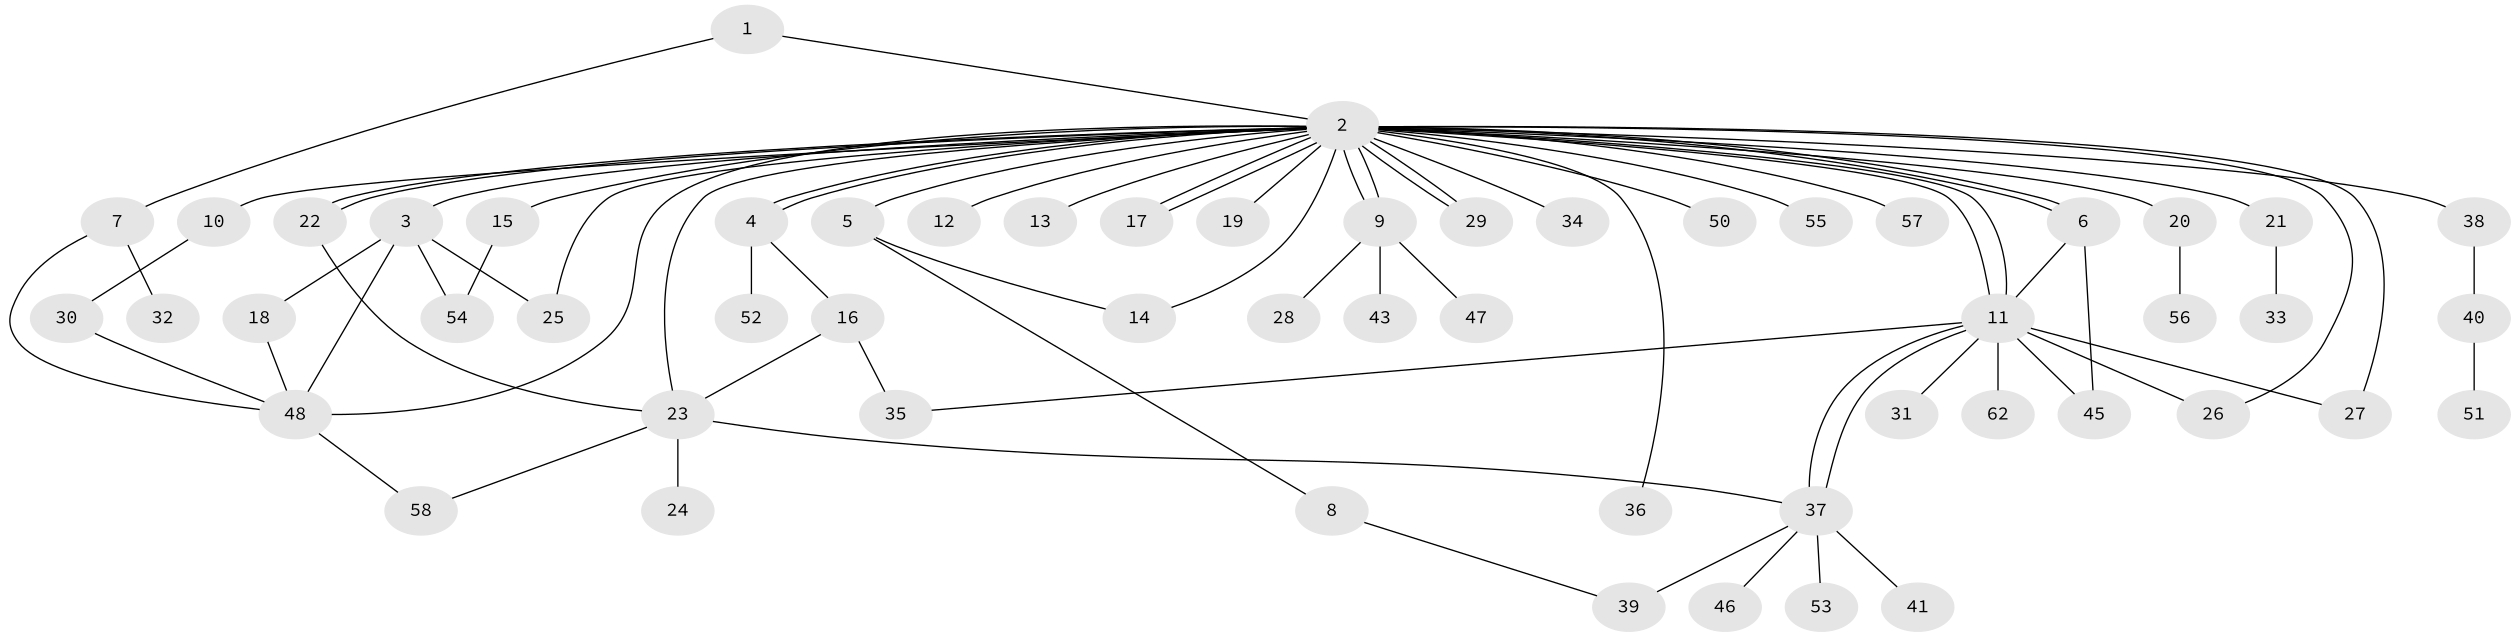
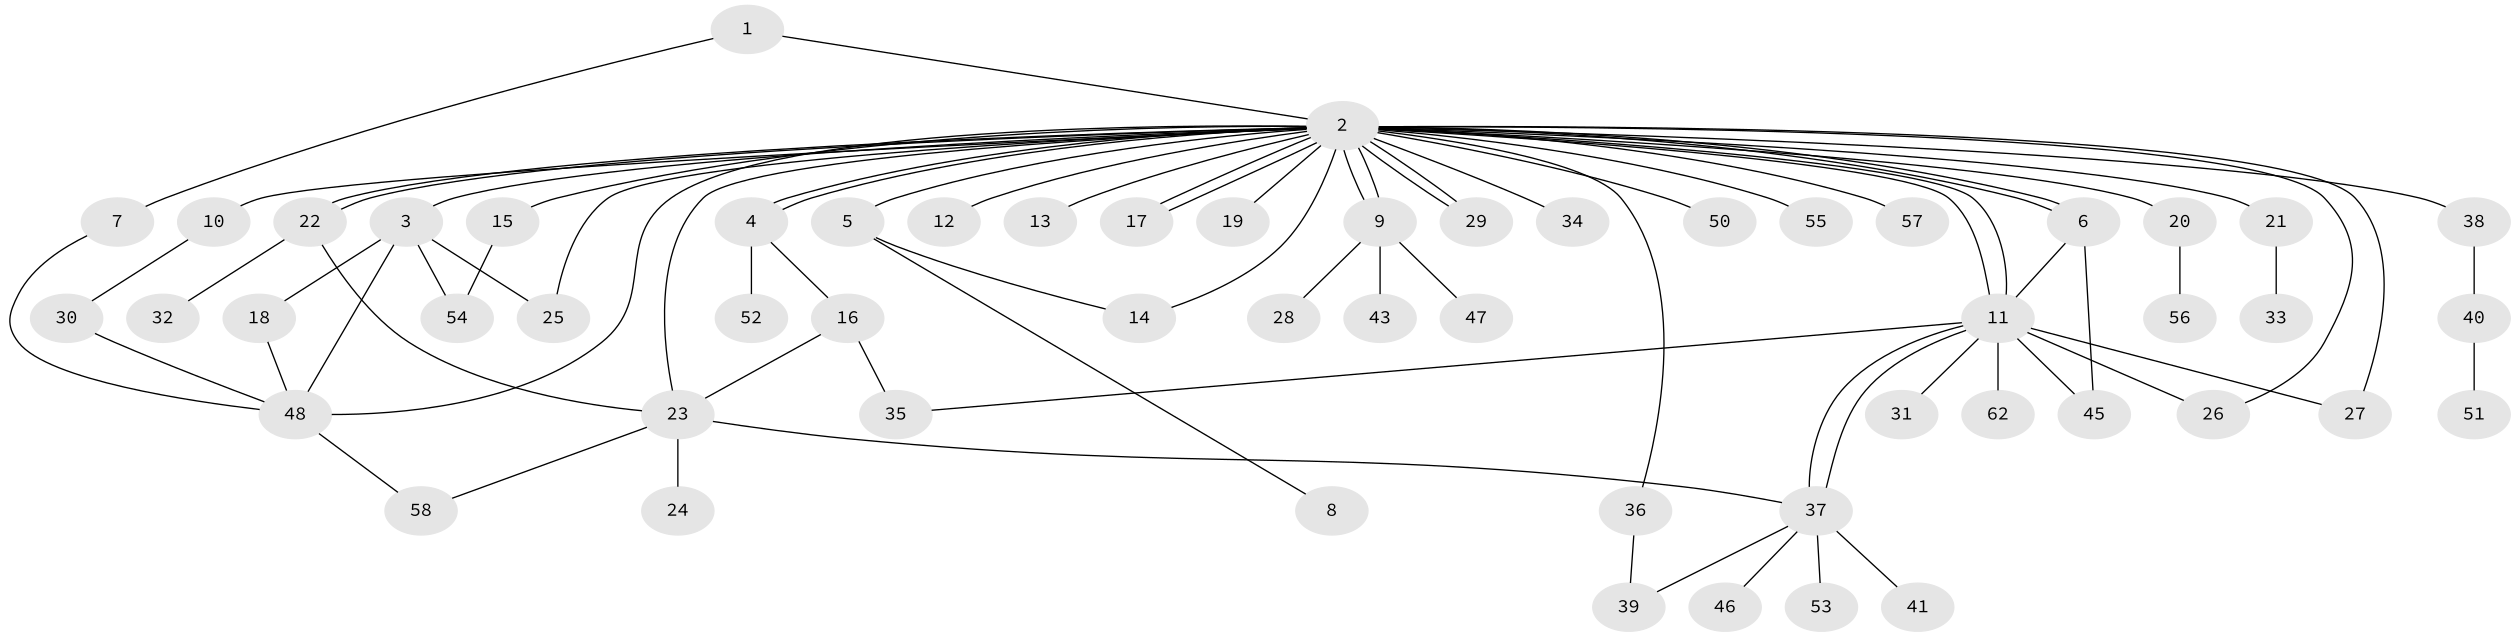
  graph {
    fontname="Source Code Pro"
    node [color=gray90 fontname="Source Code Pro" style=filled]
    edge [fontname="Source Code Pro"]
    1
    2
    7
    3
    4
    5
    6
    9
    10
    11
    12
    13
    14
    15
    17
    19
    20
    21
    22
    23
    25
    26
    27
    29
    34
    36
    38
    48
    50
    55
    57
    18
    54
    16
    52
    8
    45
    28
    43
    47
    30
    31
    35
    37
    n45 [label=62]
    56
    33
    32
    24
    58
    39
    40
    41
    46
    53
    51
    1 -- 2
    1 -- 7
    2 -- 3
    2 -- 4
    2 -- 4
    2 -- 5
    2 -- 6
    2 -- 6
    2 -- 9
    2 -- 9
    2 -- 10
    2 -- 11
    2 -- 11
    2 -- 12
    2 -- 13
    2 -- 14
    2 -- 15
    2 -- 17
    2 -- 17
    2 -- 19
    2 -- 20
    2 -- 21
    2 -- 22
    2 -- 22
    2 -- 23
    2 -- 25
    2 -- 26
    2 -- 27
    2 -- 29
    2 -- 29
    2 -- 34
    2 -- 36
    2 -- 38
    2 -- 48
    2 -- 50
    2 -- 55
    2 -- 57
    7 -- 48
    3 -- 25
    3 -- 48
    3 -- 18
    3 -- 54
    4 -- 16
    4 -- 52
    5 -- 14
    5 -- 8
    6 -- 11
    6 -- 45
    9 -- 28
    9 -- 43
    9 -- 47
    10 -- 30
    11 -- 26
    11 -- 27
    11 -- 45
    11 -- 31
    11 -- 35
    11 -- 37
    11 -- 37
    11 -- n45
    15 -- 54
    20 -- 56
    21 -- 33
    22 -- 23
-   7 -- 32
+   22 -- 32
    23 -- 37
    23 -- 24
    23 -- 58
-   8 -- 39
+   36 -- 39
    38 -- 40
    48 -- 58
    18 -- 48
    16 -- 23
    16 -- 35
    30 -- 48
    37 -- 39
    37 -- 41
    37 -- 46
    37 -- 53
    40 -- 51
  }
